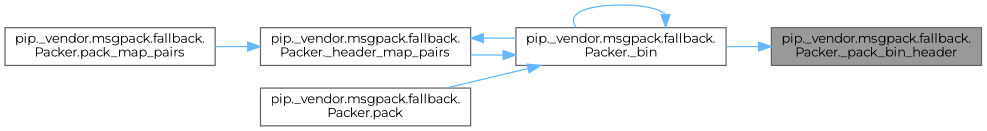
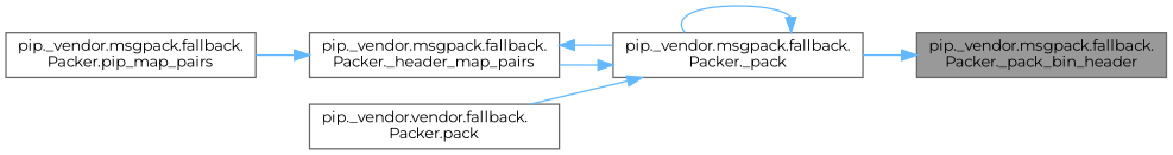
  digraph {
    fontname=Montserrat
    rankdir=RL
    node [color=grey40 fillcolor=white fontname=Montserrat fontsize=10 shape=box style=filled]
    edge [color=steelblue1 dir=back fontname=Montserrat fontsize=10 labelfontname=Helvetica labelfontsize=10 style=solid]
    n1 [color=gray40 fillcolor=grey60 fontcolor=black height=0.2 label="pip._vendor.msgpack.fallback.\lPacker._pack_bin_header" width=0.4]
-   n2 [height=0.2 label="pip._vendor.msgpack.fallback.\lPacker._bin" width=0.4]
+   n2 [height=0.2 label="pip._vendor.msgpack.fallback.\lPacker._pack" width=0.4]
    n3 [height=0.2 label="pip._vendor.msgpack.fallback.\lPacker._header_map_pairs" width=0.4]
-   n4 [height=0.2 label="pip._vendor.msgpack.fallback.\lPacker.pack" width=0.4]
-   n5 [height=0.2 label="pip._vendor.msgpack.fallback.\lPacker.pack_map_pairs" width=0.4]
+   n4 [height=0.2 label="pip._vendor.vendor.fallback.\lPacker.pack" width=0.4]
+   n5 [height=0.2 label="pip._vendor.msgpack.fallback.\lPacker.pip_map_pairs" width=0.4]
    n1 -> n2
    n2 -> n2
    n2 -> n3
    n2 -> n4
    n3 -> n2
    n3 -> n5
  }
